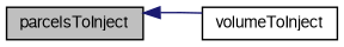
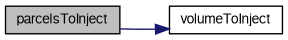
  digraph {
    rankdir=LR
    node [color=black fontname=FreeSans fontsize=10 shape=record]
    n1 [fillcolor=grey75 fontcolor=black height=0.2 label=parcelsToInject style=filled width=0.4]
    n2 [height=0.2 label=volumeToInject width=0.4]
-   n2 -> n1 [color=midnightblue fontname=FreeSans fontsize=10 labelfontname=FreeSans labelfontsize=10 style=solid]
+   n1 -> n2 [color=midnightblue fontname=FreeSans fontsize=10 labelfontname=FreeSans labelfontsize=10 style=solid]
  }
